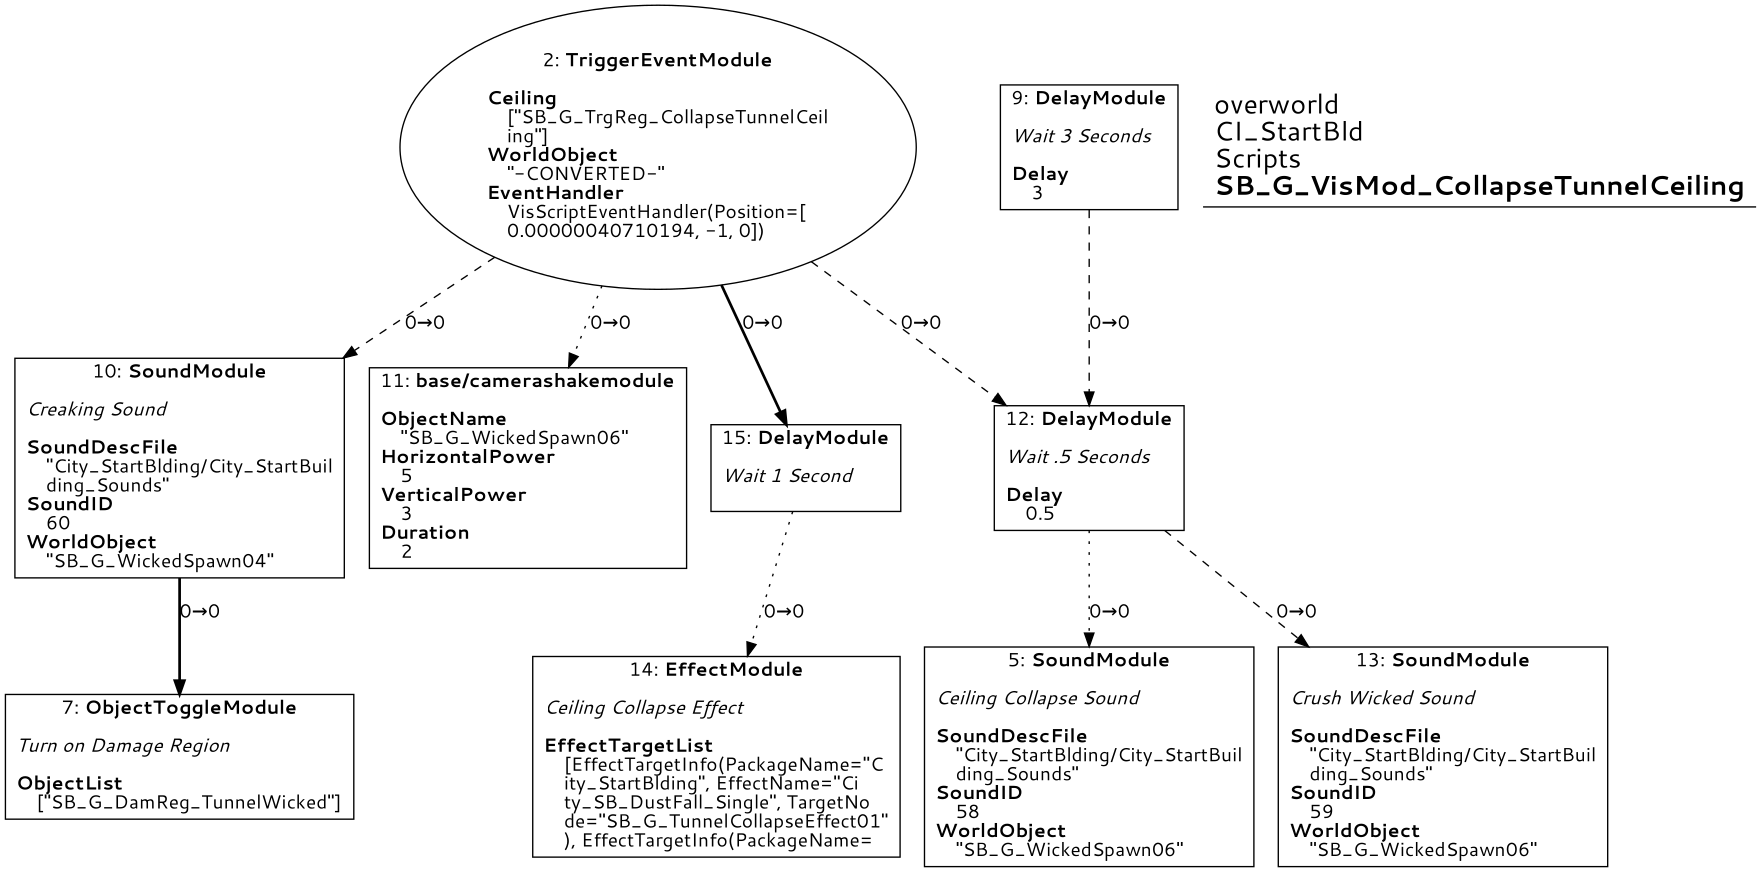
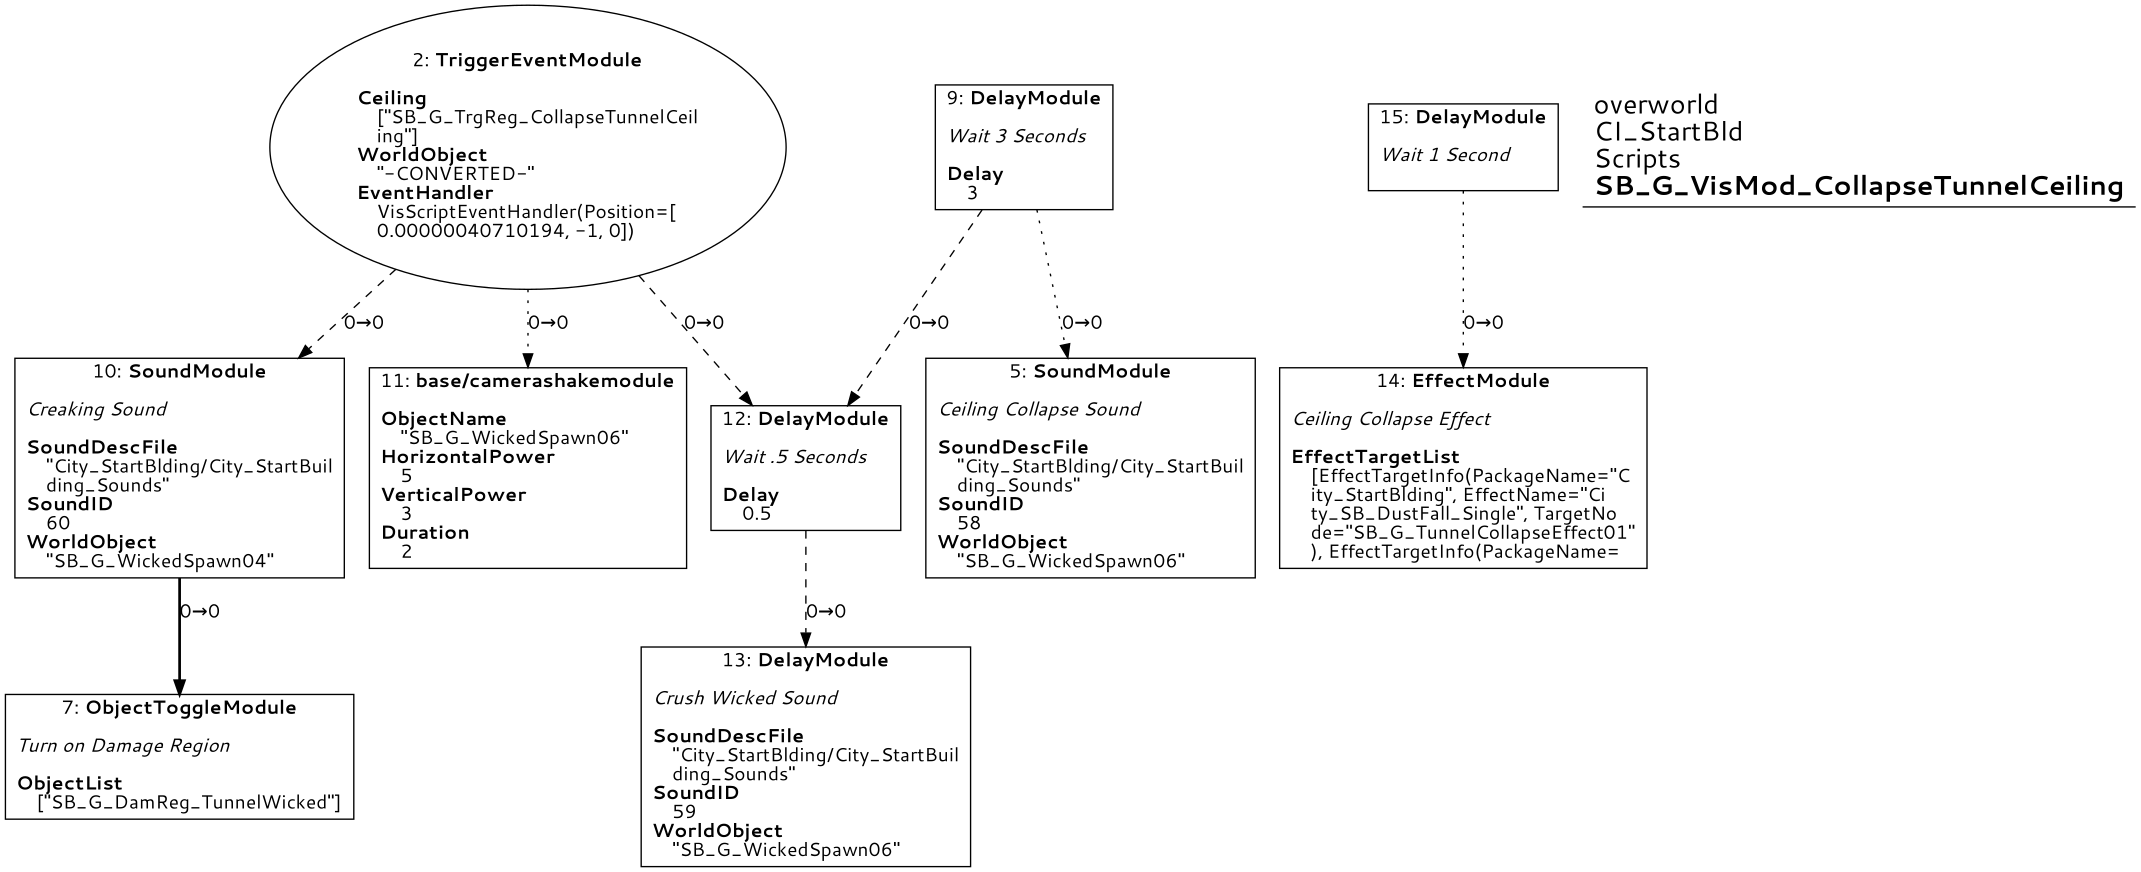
  digraph {
    fontname="Segoe UI"
    splines=spline
    node [fontname="Segoe UI" shape=box]
    edge [fontname="Segoe UI" style=dashed]
    n1 [label=<2: <b>TriggerEventModule</b><br/><br/><b>Ceiling</b><br align="left"/>    [&quot;SB_G_TrgReg_CollapseTunnelCeil<br align="left"/>    ing&quot;]<br align="left"/><b>WorldObject</b><br align="left"/>    &quot;-CONVERTED-&quot;<br align="left"/><b>EventHandler</b><br align="left"/>    VisScriptEventHandler(Position=[<br align="left"/>    0.00000040710194, -1, 0])<br align="left"/>> shape=oval]
    n2 [label=<10: <b>SoundModule</b><br/><br/><i>Creaking Sound<br align="left"/></i><br align="left"/><b>SoundDescFile</b><br align="left"/>    &quot;City_StartBlding/City_StartBuil<br align="left"/>    ding_Sounds&quot;<br align="left"/><b>SoundID</b><br align="left"/>    60<br align="left"/><b>WorldObject</b><br align="left"/>    &quot;SB_G_WickedSpawn04&quot;<br align="left"/>>]
    n3 [label=<11: <b>base/camerashakemodule</b><br/><br/><b>ObjectName</b><br align="left"/>    &quot;SB_G_WickedSpawn06&quot;<br align="left"/><b>HorizontalPower</b><br align="left"/>    5<br align="left"/><b>VerticalPower</b><br align="left"/>    3<br align="left"/><b>Duration</b><br align="left"/>    2<br align="left"/>>]
    n4 [label=<15: <b>DelayModule</b><br/><br/><i>Wait 1 Second<br align="left"/></i><br align="left"/>>]
    n5 [label=<12: <b>DelayModule</b><br/><br/><i>Wait .5 Seconds<br align="left"/></i><br align="left"/><b>Delay</b><br align="left"/>    0.5<br align="left"/>>]
    n6 [label=<9: <b>DelayModule</b><br/><br/><i>Wait 3 Seconds<br align="left"/></i><br align="left"/><b>Delay</b><br align="left"/>    3<br align="left"/>>]
    n7 [label=<5: <b>SoundModule</b><br/><br/><i>Ceiling Collapse Sound<br align="left"/></i><br align="left"/><b>SoundDescFile</b><br align="left"/>    &quot;City_StartBlding/City_StartBuil<br align="left"/>    ding_Sounds&quot;<br align="left"/><b>SoundID</b><br align="left"/>    58<br align="left"/><b>WorldObject</b><br align="left"/>    &quot;SB_G_WickedSpawn06&quot;<br align="left"/>>]
    n8 [label=<7: <b>ObjectToggleModule</b><br/><br/><i>Turn on Damage Region<br align="left"/></i><br align="left"/><b>ObjectList</b><br align="left"/>    [&quot;SB_G_DamReg_TunnelWicked&quot;]<br align="left"/>>]
    n9 [label=<14: <b>EffectModule</b><br/><br/><i>Ceiling Collapse Effect<br align="left"/></i><br align="left"/><b>EffectTargetList</b><br align="left"/>    [EffectTargetInfo(PackageName=&quot;C<br align="left"/>    ity_StartBlding&quot;, EffectName=&quot;Ci<br align="left"/>    ty_SB_DustFall_Single&quot;, TargetNo<br align="left"/>    de=&quot;SB_G_TunnelCollapseEffect01&quot;<br align="left"/>    ), EffectTargetInfo(PackageName=<br align="left"/>>]
-   n10 [label=<13: <b>SoundModule</b><br/><br/><i>Crush Wicked Sound<br align="left"/></i><br align="left"/><b>SoundDescFile</b><br align="left"/>    &quot;City_StartBlding/City_StartBuil<br align="left"/>    ding_Sounds&quot;<br align="left"/><b>SoundID</b><br align="left"/>    59<br align="left"/><b>WorldObject</b><br align="left"/>    &quot;SB_G_WickedSpawn06&quot;<br align="left"/>>]
+   n10 [label=<13: <b>DelayModule</b><br/><br/><i>Crush Wicked Sound<br align="left"/></i><br align="left"/><b>SoundDescFile</b><br align="left"/>    &quot;City_StartBlding/City_StartBuil<br align="left"/>    ding_Sounds&quot;<br align="left"/><b>SoundID</b><br align="left"/>    59<br align="left"/><b>WorldObject</b><br align="left"/>    &quot;SB_G_WickedSpawn06&quot;<br align="left"/>>]
    n11 [label=<<font point-size="20">overworld<br align="left"/>CI_StartBld<br align="left"/>Scripts<br align="left"/><b>SB_G_VisMod_CollapseTunnelCeiling</b><br align="left"/></font>> shape=underline]
    n1 -> n2 [label="0→0"]
    n1 -> n3 [label="0→0" style=dotted]
-   n1 -> n4 [label="0→0" style=bold]
    n1 -> n5 [label="0→0"]
    n2 -> n8 [label="0→0" style=bold]
    n4 -> n9 [label="0→0" style=dotted]
    n5 -> n10 [label="0→0"]
    n6 -> n5 [label="0→0"]
-   n5 -> n7 [label="0→0" style=dotted]
+   n6 -> n7 [label="0→0" style=dotted]
  }
